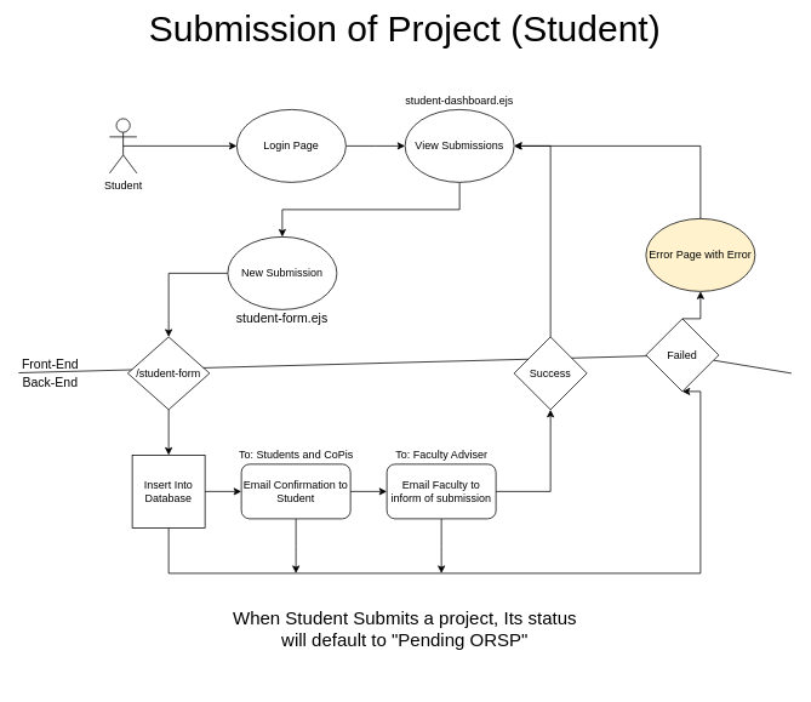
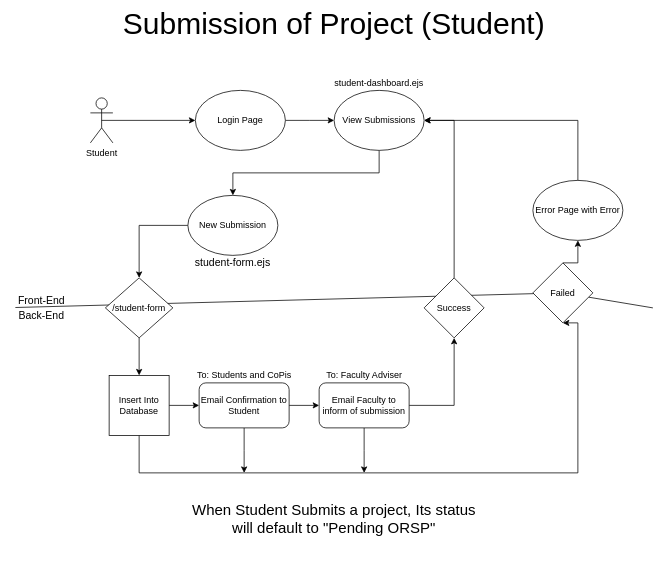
  <mxCell id="0" />
  <mxCell id="1" parent="0" />
  <mxCell id="2" style="edgeStyle=orthogonalEdgeStyle;rounded=0;orthogonalLoop=1;jettySize=auto;html=1;exitX=0.5;exitY=0.5;exitDx=0;exitDy=0;exitPerimeter=0;entryX=0;entryY=0.5;entryDx=0;entryDy=0;" parent="1" source="3" target="5" edge="1"><mxGeometry relative="1" as="geometry" /></mxCell>
  <mxCell id="3" value="Student" style="shape=umlActor;verticalLabelPosition=bottom;labelBackgroundColor=#ffffff;verticalAlign=top;html=1;outlineConnect=0;" parent="1" vertex="1"><mxGeometry x="120" y="130" width="30" height="60" as="geometry" /></mxCell>
  <mxCell id="4" style="edgeStyle=orthogonalEdgeStyle;rounded=0;orthogonalLoop=1;jettySize=auto;html=1;exitX=1;exitY=0.5;exitDx=0;exitDy=0;entryX=0;entryY=0.5;entryDx=0;entryDy=0;" parent="1" source="5" edge="1"><mxGeometry relative="1" as="geometry"><mxPoint x="445" y="160" as="targetPoint" /></mxGeometry></mxCell>
  <mxCell id="5" value="Login Page" style="ellipse;whiteSpace=wrap;html=1;" parent="1" vertex="1"><mxGeometry x="260" y="120" width="120" height="80" as="geometry" /></mxCell>
  <mxCell id="6" style="edgeStyle=orthogonalEdgeStyle;rounded=0;orthogonalLoop=1;jettySize=auto;html=1;exitX=0;exitY=0.5;exitDx=0;exitDy=0;entryX=0.5;entryY=0;entryDx=0;entryDy=0;" parent="1" source="7" target="35" edge="1"><mxGeometry relative="1" as="geometry" /></mxCell>
  <mxCell id="7" value="New Submission" style="ellipse;whiteSpace=wrap;html=1;" parent="1" vertex="1"><mxGeometry x="250" y="260" width="120" height="80" as="geometry" /></mxCell>
  <mxCell id="8" style="edgeStyle=orthogonalEdgeStyle;rounded=0;orthogonalLoop=1;jettySize=auto;html=1;exitX=0.5;exitY=1;exitDx=0;exitDy=0;entryX=0.5;entryY=0;entryDx=0;entryDy=0;" parent="1" source="9" target="7" edge="1"><mxGeometry relative="1" as="geometry" /></mxCell>
  <mxCell id="9" value="View Submissions" style="ellipse;whiteSpace=wrap;html=1;" parent="1" vertex="1"><mxGeometry x="445" y="120" width="120" height="80" as="geometry" /></mxCell>
  <mxCell id="10" style="edgeStyle=orthogonalEdgeStyle;rounded=0;orthogonalLoop=1;jettySize=auto;html=1;exitX=1;exitY=0.5;exitDx=0;exitDy=0;entryX=0;entryY=0.5;entryDx=0;entryDy=0;" parent="1" source="12" target="15" edge="1"><mxGeometry relative="1" as="geometry" /></mxCell>
  <mxCell id="11" style="edgeStyle=orthogonalEdgeStyle;rounded=0;orthogonalLoop=1;jettySize=auto;html=1;exitX=0.5;exitY=1;exitDx=0;exitDy=0;" parent="1" source="12" edge="1"><mxGeometry relative="1" as="geometry"><mxPoint x="325" y="630" as="targetPoint" /></mxGeometry></mxCell>
  <mxCell id="12" value="Email Confirmation to Student" style="rounded=1;whiteSpace=wrap;html=1;" parent="1" vertex="1"><mxGeometry x="265" y="510" width="120" height="60" as="geometry" /></mxCell>
  <mxCell id="13" style="edgeStyle=orthogonalEdgeStyle;rounded=0;orthogonalLoop=1;jettySize=auto;html=1;exitX=0.5;exitY=1;exitDx=0;exitDy=0;" parent="1" source="15" edge="1"><mxGeometry relative="1" as="geometry"><mxPoint x="485" y="630" as="targetPoint" /></mxGeometry></mxCell>
  <mxCell id="14" style="edgeStyle=orthogonalEdgeStyle;rounded=0;orthogonalLoop=1;jettySize=auto;html=1;exitX=1;exitY=0.5;exitDx=0;exitDy=0;entryX=0.5;entryY=1;entryDx=0;entryDy=0;" parent="1" source="15" target="28" edge="1"><mxGeometry relative="1" as="geometry" /></mxCell>
  <mxCell id="15" value="Email Faculty to inform of submission" style="rounded=1;whiteSpace=wrap;html=1;" parent="1" vertex="1"><mxGeometry x="425" y="510" width="120" height="60" as="geometry" /></mxCell>
  <mxCell id="16" style="edgeStyle=orthogonalEdgeStyle;rounded=0;orthogonalLoop=1;jettySize=auto;html=1;exitX=1;exitY=0.5;exitDx=0;exitDy=0;entryX=0;entryY=0.5;entryDx=0;entryDy=0;" parent="1" source="18" target="12" edge="1"><mxGeometry relative="1" as="geometry" /></mxCell>
  <mxCell id="17" style="edgeStyle=orthogonalEdgeStyle;rounded=0;orthogonalLoop=1;jettySize=auto;html=1;exitX=0.5;exitY=1;exitDx=0;exitDy=0;entryX=0.5;entryY=1;entryDx=0;entryDy=0;" parent="1" source="18" target="25" edge="1"><mxGeometry relative="1" as="geometry"><Array as="points"><mxPoint x="185" y="630" /><mxPoint x="770" y="630" /></Array></mxGeometry></mxCell>
  <mxCell id="18" value="Insert Into Database" style="whiteSpace=wrap;html=1;aspect=fixed;" parent="1" vertex="1"><mxGeometry x="145" y="500" width="80" height="80" as="geometry" /></mxCell>
  <mxCell id="19" style="edgeStyle=orthogonalEdgeStyle;rounded=0;orthogonalLoop=1;jettySize=auto;html=1;exitX=0.5;exitY=0;exitDx=0;exitDy=0;entryX=1;entryY=0.5;entryDx=0;entryDy=0;" parent="1" source="20" target="9" edge="1"><mxGeometry relative="1" as="geometry" /></mxCell>
- <mxCell id="20" value="Error Page with Error" style="ellipse;whiteSpace=wrap;html=1;fillColor=#fff2cc;" parent="1" vertex="1"><mxGeometry x="710" y="240" width="120" height="80" as="geometry" /></mxCell>
+ <mxCell id="20" value="Error Page with Error" style="ellipse;whiteSpace=wrap;html=1;" parent="1" vertex="1"><mxGeometry x="710" y="240" width="120" height="80" as="geometry" /></mxCell>
  <mxCell id="21" value="&lt;font style=&quot;font-size: 20px&quot;&gt;When Student Submits a project, Its status will default to &quot;Pending ORSP&quot;&lt;/font&gt;" style="text;html=1;strokeColor=none;fillColor=none;align=center;verticalAlign=middle;whiteSpace=wrap;rounded=0;" parent="1" vertex="1"><mxGeometry x="250" y="630" width="390" height="120" as="geometry" /></mxCell>
  <mxCell id="22" value="student-dashboard.ejs" style="text;html=1;strokeColor=none;fillColor=none;align=center;verticalAlign=middle;whiteSpace=wrap;rounded=0;" parent="1" vertex="1"><mxGeometry x="440" y="100" width="130" height="20" as="geometry" /></mxCell>
  <mxCell id="23" value="" style="endArrow=none;html=1;" parent="1" source="25" edge="1"><mxGeometry width="50" height="50" relative="1" as="geometry"><mxPoint y="409.5" as="sourcePoint" x="20" /><mxPoint x="870" y="410" as="targetPoint" /></mxGeometry></mxCell>
  <mxCell id="24" style="edgeStyle=orthogonalEdgeStyle;rounded=0;orthogonalLoop=1;jettySize=auto;html=1;exitX=0.5;exitY=0;exitDx=0;exitDy=0;entryX=0.5;entryY=1;entryDx=0;entryDy=0;" parent="1" source="25" target="20" edge="1"><mxGeometry relative="1" as="geometry" /></mxCell>
  <mxCell id="25" value="Failed" style="rhombus;whiteSpace=wrap;html=1;" parent="1" vertex="1"><mxGeometry x="710" y="350" width="80" height="80" as="geometry" /></mxCell>
  <mxCell id="26" value="" style="endArrow=none;html=1;" parent="1" target="25" edge="1"><mxGeometry width="50" height="50" relative="1" as="geometry"><mxPoint y="409.5" as="sourcePoint" x="20" /><mxPoint x="880" y="409.5" as="targetPoint" /></mxGeometry></mxCell>
  <mxCell id="27" style="edgeStyle=orthogonalEdgeStyle;rounded=0;orthogonalLoop=1;jettySize=auto;html=1;exitX=0.5;exitY=0;exitDx=0;exitDy=0;entryX=1;entryY=0.5;entryDx=0;entryDy=0;" parent="1" source="28" target="9" edge="1"><mxGeometry relative="1" as="geometry" /></mxCell>
  <mxCell id="28" value="Success" style="rhombus;whiteSpace=wrap;html=1;" parent="1" vertex="1"><mxGeometry x="565" y="370" width="80" height="80" as="geometry" /></mxCell>
  <mxCell id="29" value="&lt;font style=&quot;font-size: 14px&quot;&gt;student-form.ejs&lt;/font&gt;" style="text;html=1;strokeColor=none;fillColor=none;align=center;verticalAlign=middle;whiteSpace=wrap;rounded=0;" parent="1" vertex="1"><mxGeometry x="255" y="340" width="110" height="20" as="geometry" /></mxCell>
  <mxCell id="30" style="edgeStyle=orthogonalEdgeStyle;rounded=0;orthogonalLoop=1;jettySize=auto;html=1;exitX=0.5;exitY=1;exitDx=0;exitDy=0;entryX=0.5;entryY=0;entryDx=0;entryDy=0;" parent="1" source="7" target="29" edge="1"><mxGeometry relative="1" as="geometry"><mxPoint x="310" y="340" as="sourcePoint" /><mxPoint x="110" y="440" as="targetPoint" /></mxGeometry></mxCell>
  <mxCell id="31" value="&lt;font style=&quot;font-size: 40px&quot;&gt;Submission of Project (Student)&lt;/font&gt;" style="text;html=1;strokeColor=none;fillColor=none;align=center;verticalAlign=middle;whiteSpace=wrap;rounded=0;" parent="1" vertex="1"><mxGeometry x="140" y="20" width="610" height="20" as="geometry" /></mxCell>
  <mxCell id="32" value="&lt;font style=&quot;font-size: 14px&quot;&gt;Front-End&lt;/font&gt;" style="text;html=1;strokeColor=none;fillColor=none;align=center;verticalAlign=middle;whiteSpace=wrap;rounded=0;" parent="1" vertex="1"><mxGeometry y="390" width="70" height="20" as="geometry" x="20" /></mxCell>
  <mxCell id="33" value="&lt;font style=&quot;font-size: 14px&quot;&gt;Back-End&lt;/font&gt;" style="text;html=1;strokeColor=none;fillColor=none;align=center;verticalAlign=middle;whiteSpace=wrap;rounded=0;" parent="1" vertex="1"><mxGeometry y="410" width="70" height="20" as="geometry" x="20" /></mxCell>
  <mxCell id="34" style="edgeStyle=orthogonalEdgeStyle;rounded=0;orthogonalLoop=1;jettySize=auto;html=1;exitX=0.5;exitY=1;exitDx=0;exitDy=0;entryX=0.5;entryY=0;entryDx=0;entryDy=0;" parent="1" source="35" target="18" edge="1"><mxGeometry relative="1" as="geometry" /></mxCell>
  <mxCell id="35" value="/student-form" style="rhombus;whiteSpace=wrap;html=1;" parent="1" vertex="1"><mxGeometry x="140" y="370" width="90" height="80" as="geometry" /></mxCell>
  <mxCell id="36" value="To: Students and CoPis" style="text;html=1;strokeColor=none;fillColor=none;align=center;verticalAlign=middle;whiteSpace=wrap;rounded=0;" parent="1" vertex="1"><mxGeometry x="257.5" y="490" width="135" height="20" as="geometry" /></mxCell>
  <mxCell id="37" value="To: Faculty Adviser" style="text;html=1;strokeColor=none;fillColor=none;align=center;verticalAlign=middle;whiteSpace=wrap;rounded=0;" parent="1" vertex="1"><mxGeometry x="417.5" y="490" width="135" height="20" as="geometry" /></mxCell>
